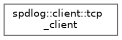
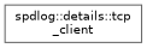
  digraph {
    rankdir=LR
-   n1 [color=grey40 fillcolor=white fontname=Helvetica fontsize=10 height=0.2 label="spdlog::client::tcp\l_client" shape=box style=filled width=0.4]
+   n1 [color=grey40 fillcolor=white fontname=Helvetica fontsize=10 height=0.2 label="spdlog::details::tcp\l_client" shape=box style=filled width=0.4]
  }
